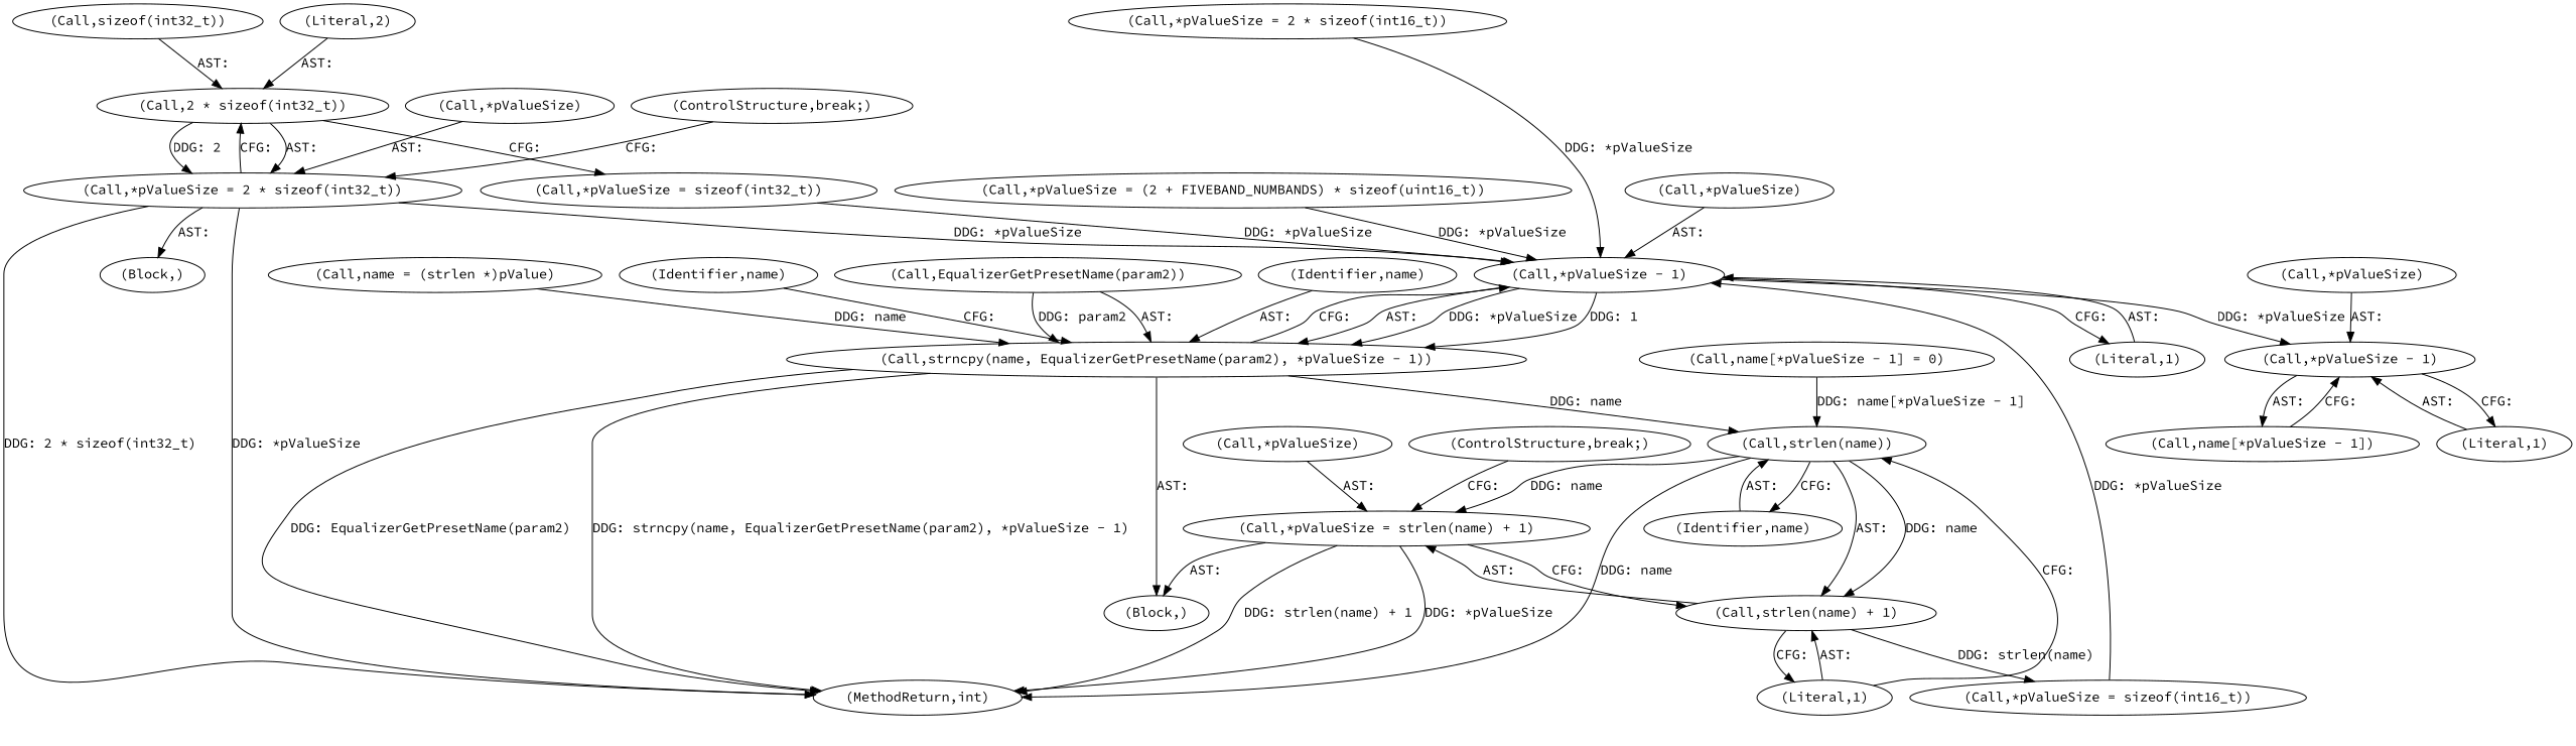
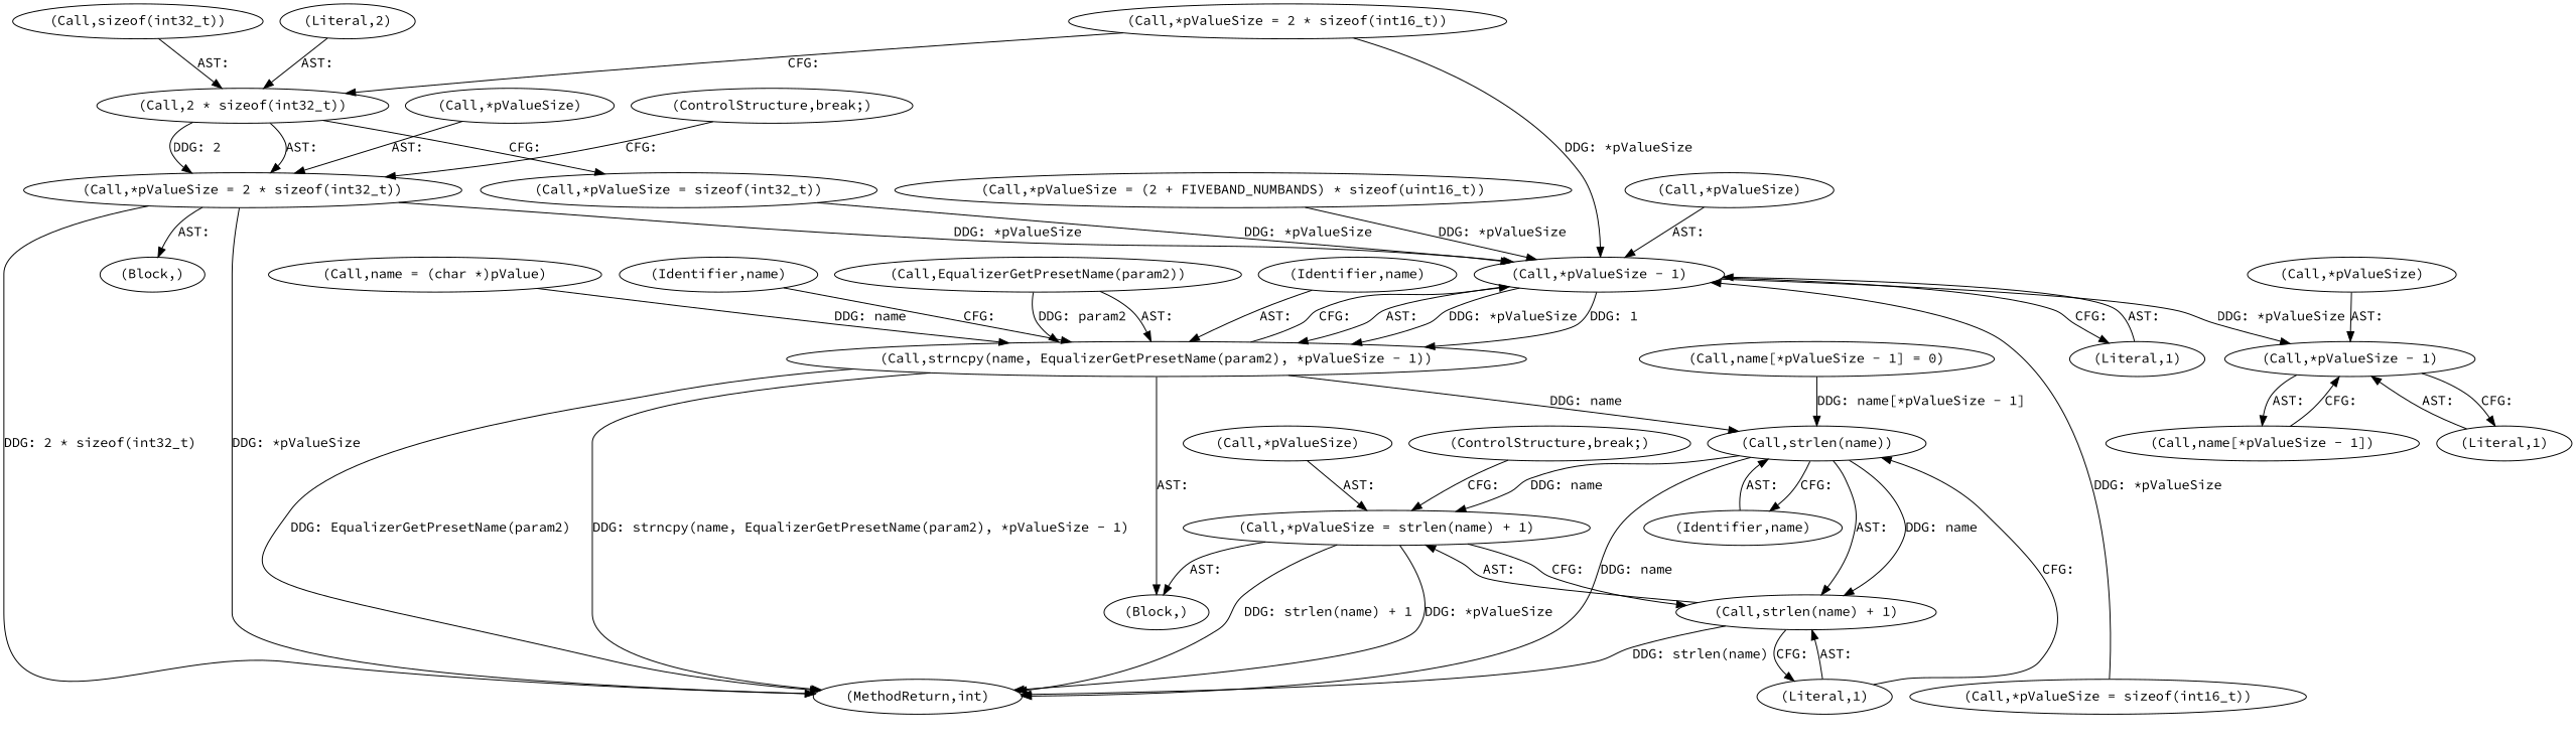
  digraph {
    fontname="Source Code Pro"
    node [fontname="Source Code Pro"]
    edge [fontname="Source Code Pro"]
    n1 [label="(Call,2 * sizeof(int32_t))"]
    n2 [label="(Call,*pValueSize = 2 * sizeof(int32_t))"]
    n3 [label="(Call,*pValueSize = sizeof(int32_t))"]
    n4 [label="(Call,*pValueSize - 1)"]
    n5 [label="(Block,)"]
    n6 [label="(MethodReturn,int)"]
    n7 [label="(Call,sizeof(int32_t))"]
    n8 [label="(Call,strncpy(name, EqualizerGetPresetName(param2), *pValueSize - 1))"]
    n9 [label="(Call,*pValueSize - 1)"]
    n10 [label="(Literal,1)"]
    n11 [label="(Call,strlen(name))"]
    n12 [label="(Block,)"]
    n13 [label="(Call,name[*pValueSize - 1])"]
    n14 [label="(Literal,1)"]
    n15 [label="(Call,*pValueSize = strlen(name) + 1)"]
    n16 [label="(Call,strlen(name) + 1)"]
    n17 [label="(Identifier,name)"]
    n18 [label="(Literal,1)"]
    n19 [label="(Call,*pValueSize)"]
    n20 [label="(Call,*pValueSize = (2 + FIVEBAND_NUMBANDS) * sizeof(uint16_t))"]
    n21 [label="(Call,*pValueSize)"]
    n22 [label="(Call,*pValueSize)"]
    n23 [label="(Call,EqualizerGetPresetName(param2))"]
-   n24 [label="(Call,name = (strlen *)pValue)"]
+   n24 [label="(Call,name = (char *)pValue)"]
    n25 [label="(Literal,2)"]
    n26 [label="(Identifier,name)"]
    n27 [label="(ControlStructure,break;)"]
    n28 [label="(ControlStructure,break;)"]
    n29 [label="(Call,*pValueSize)"]
    n30 [label="(Call,*pValueSize = sizeof(int16_t))"]
    n31 [label="(Call,name[*pValueSize - 1] = 0)"]
    n32 [label="(Call,*pValueSize = 2 * sizeof(int16_t))"]
    n33 [label="(Identifier,name)"]
    n1 -> n2 [label="AST: "]
    n1 -> n2 [label="DDG: 2"]
    n1 -> n3 [label="CFG: "]
-   n2 -> n1 [label="CFG: "]
+   n32 -> n1 [label="CFG: "]
    n2 -> n4 [label="DDG: *pValueSize"]
    n2 -> n5 [label="AST: "]
    n2 -> n6 [label="DDG: *pValueSize"]
    n2 -> n6 [label="DDG: 2 * sizeof(int32_t)"]
    n3 -> n4 [label="DDG: *pValueSize"]
    n4 -> n8 [label="AST: "]
    n4 -> n8 [label="DDG: *pValueSize"]
    n4 -> n8 [label="DDG: 1"]
    n4 -> n9 [label="DDG: *pValueSize"]
    n4 -> n10 [label="CFG: "]
    n7 -> n1 [label="AST: "]
    n8 -> n4 [label="CFG: "]
    n8 -> n6 [label="DDG: strncpy(name, EqualizerGetPresetName(param2), *pValueSize - 1)"]
    n8 -> n6 [label="DDG: EqualizerGetPresetName(param2)"]
    n8 -> n11 [label="DDG: name"]
    n8 -> n12 [label="AST: "]
    n9 -> n13 [label="AST: "]
    n9 -> n14 [label="CFG: "]
    n10 -> n4 [label="AST: "]
    n11 -> n6 [label="DDG: name"]
    n11 -> n15 [label="DDG: name"]
    n11 -> n16 [label="AST: "]
    n11 -> n16 [label="DDG: name"]
    n11 -> n17 [label="CFG: "]
    n13 -> n9 [label="CFG: "]
    n14 -> n9 [label="AST: "]
    n15 -> n6 [label="DDG: *pValueSize"]
    n15 -> n6 [label="DDG: strlen(name) + 1"]
    n15 -> n12 [label="AST: "]
    n15 -> n16 [label="CFG: "]
-   n16 -> n30 [label="DDG: strlen(name)"]
+   n16 -> n6 [label="DDG: strlen(name)"]
    n16 -> n15 [label="AST: "]
    n16 -> n18 [label="CFG: "]
    n17 -> n11 [label="AST: "]
    n18 -> n11 [label="CFG: "]
    n18 -> n16 [label="AST: "]
    n19 -> n2 [label="AST: "]
    n20 -> n4 [label="DDG: *pValueSize"]
    n21 -> n9 [label="AST: "]
    n22 -> n15 [label="AST: "]
    n23 -> n8 [label="AST: "]
    n23 -> n8 [label="DDG: param2"]
    n24 -> n8 [label="DDG: name"]
    n25 -> n1 [label="AST: "]
    n26 -> n8 [label="CFG: "]
    n27 -> n2 [label="CFG: "]
    n28 -> n15 [label="CFG: "]
    n29 -> n4 [label="AST: "]
    n30 -> n4 [label="DDG: *pValueSize"]
    n31 -> n11 [label="DDG: name[*pValueSize - 1]"]
    n32 -> n4 [label="DDG: *pValueSize"]
    n33 -> n8 [label="AST: "]
  }
